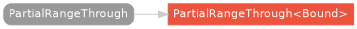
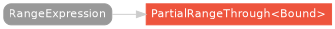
  strict digraph {
    rankdir=LR
    node [fontcolor=white fontname=Helvetica fontsize=12 margin="0.07,0.05" shape=box]
    "PartialRangeThrough<Bound>" [color="#ee543d" fillcolor="#ee543d" height=0.3 style=filled]
-   RangeExpression [color="#999999" fillcolor="#999999" height=0.3 style="filled,rounded" label=PartialRangeThrough]
+   RangeExpression [color="#999999" fillcolor="#999999" height=0.3 style="filled,rounded"]
    subgraph sub_1 {
      rank=max
      "PartialRangeThrough<Bound>"
    }
    RangeExpression -> "PartialRangeThrough<Bound>" [color="#cccccc"]
  }
